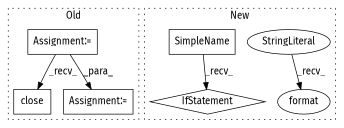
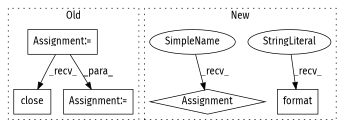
  digraph {
    fontname="Fira Sans"
    node [a=32 fontname="Fira Sans" l=7 shape=box]
    edge [fontname="Fira Sans"]
    n1 [label=close s=2907]
    n2 [a=7 label="Assignment:=" s=2654]
    n3 [a=7 l=1 label="Assignment:=" s=3065]
-   n4 [l="7,1" label=format s="3257,3265" shape=ellipse]
+   n4 [l="7,1" label=format s="3257,3265"]
    n5 [a=45 l=57 label=StringLiteral s=3199 shape=ellipse]
-   n6 [a=25 l="4,2" label=IfStatement s="2753,2788" shape=diamond]
-   n7 [a=42 label=SimpleName l=""]
+   n6 [a=25 l="4,2" label=Assignment s="2753,2788" shape=diamond]
+   n7 [a=42 label=SimpleName shape=ellipse l=""]
    subgraph cluster_1 {
      label=Old
      style=dotted
      n1
      n2
      n3
    }
    subgraph cluster_2 {
      label=New
      style=dotted
      n4
      n5
      n6
      n7
    }
    n2 -> n1 [label=_recv_]
    n2 -> n3 [label=_para_]
    n5 -> n4 [label=_recv_]
    n7 -> n6 [label=_recv_]
  }
